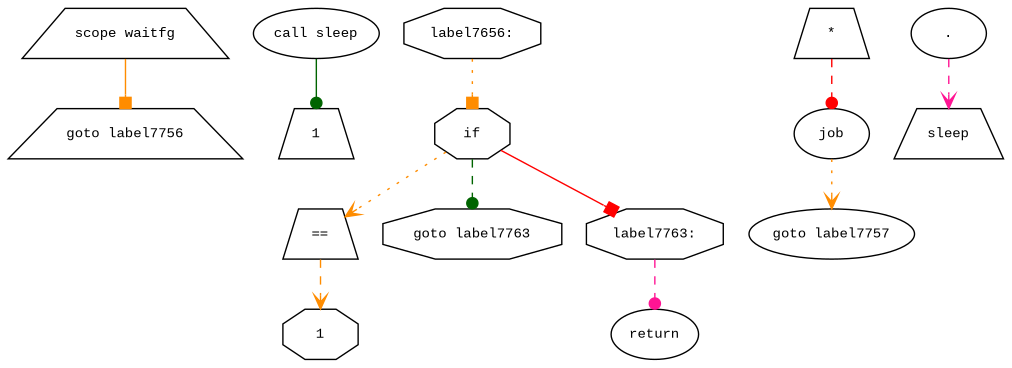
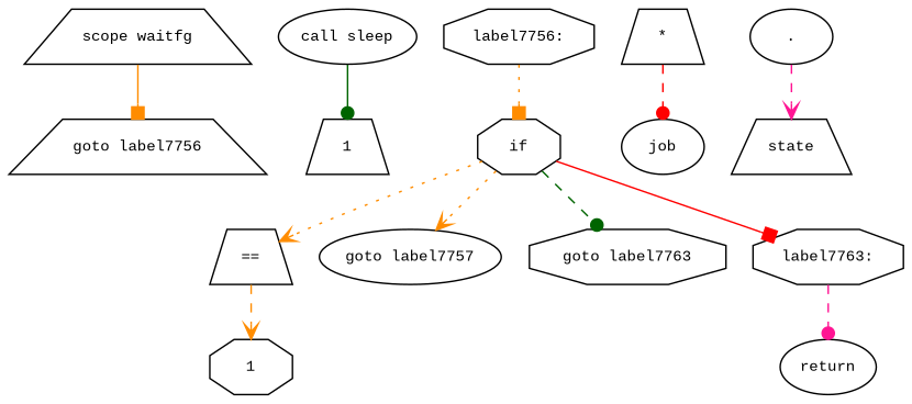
  digraph {
    fontname="Times New Roman"
    fontsize=10
    node [fontname="Courier New" fontsize=10 shape=trapezium]
    edge [arrowhead=dot color=darkorange fontname="Times New Roman" fontsize=10 style=dashed]
    n1 [label="scope waitfg"]
    n2 [label="goto label7756"]
    n3 [label="call sleep" shape=ellipse]
    n4 [label=1]
-   n5 [label="label7656:" shape=octagon]
+   n5 [label="label7756:" shape=octagon]
    n6 [label=if shape=octagon]
    n7 [label="=="]
    n8 [label="goto label7757" shape=ellipse]
    n9 [label="goto label7763" shape=octagon]
    n10 [label="label7763:" shape=octagon]
    n11 [label=1 shape=octagon]
    n12 [label=return shape=ellipse]
    n13 [label="*"]
    n14 [label=job shape=ellipse]
    n15 [label="." shape=ellipse]
-   n16 [label=sleep]
+   n16 [label=state]
    n1 -> n2 [arrowhead=box style=solid]
    n3 -> n4 [color=darkgreen style=solid]
    n5 -> n6 [arrowhead=box style=dotted]
    n6 -> n7 [arrowhead=vee style=dotted]
-   n14 -> n8 [arrowhead=vee style=dotted]
+   n6 -> n8 [arrowhead=vee style=dotted]
    n6 -> n9 [color=darkgreen]
    n6 -> n10 [arrowhead=box color=red style=solid]
    n7 -> n11 [arrowhead=vee]
    n10 -> n12 [color=deeppink]
    n13 -> n14 [color=red]
    n15 -> n16 [arrowhead=vee color=deeppink]
  }
